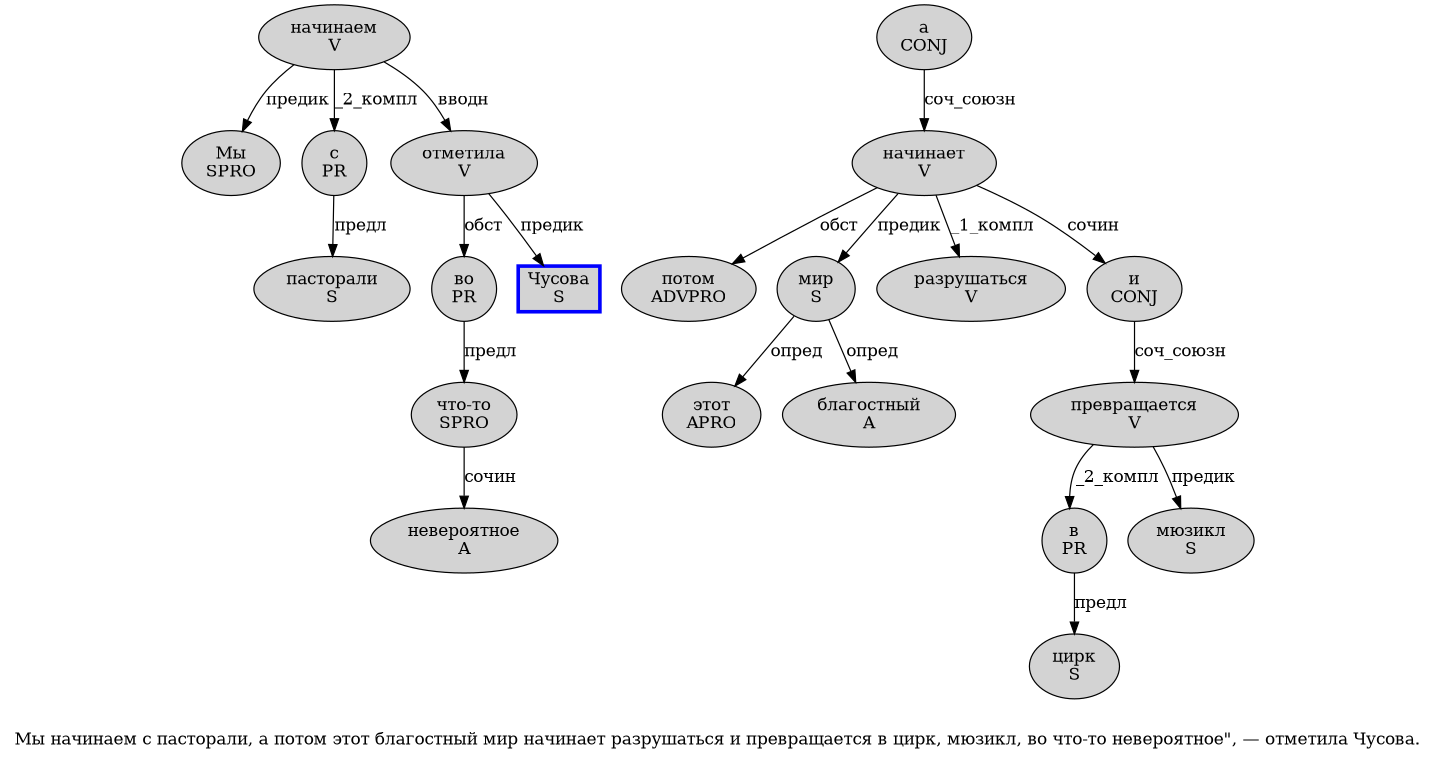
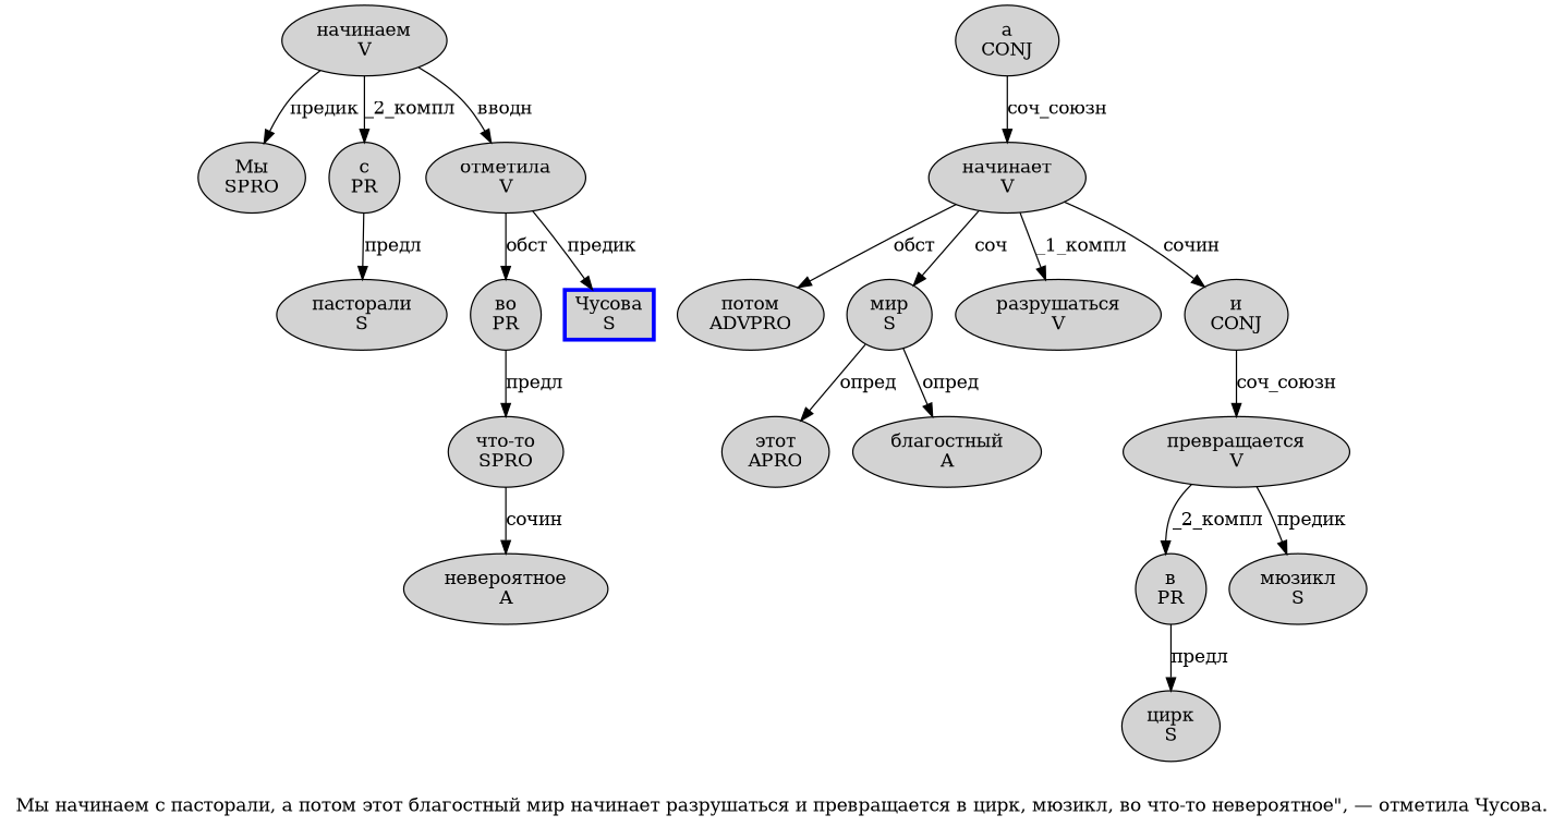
  digraph {
    label="Мы начинаем с пасторали, а потом этот благостный мир начинает разрушаться и превращается в цирк, мюзикл, во что-то невероятное\", — отметила Чусова."
    node [fillcolor=lightgray penwidth=1 shape=ellipse style=filled]
    n1 [label="Мы\nSPRO"]
    n2 [label="начинаем\nV"]
    n3 [label="с\nPR"]
    n4 [label="отметила\nV"]
    n5 [label="пасторали\nS"]
    n6 [label="а\nCONJ"]
    n7 [label="начинает\nV"]
    n8 [label="во\nPR"]
    n9 [color=blue label="Чусова\nS" penwidth=3 shape=box]
    n10 [label="потом\nADVPRO"]
    n11 [label="мир\nS"]
    n12 [label="разрушаться\nV"]
    n13 [label="и\nCONJ"]
    n14 [label="этот\nAPRO"]
    n15 [label="благостный\nA"]
    n16 [label="превращается\nV"]
    n17 [label="в\nPR"]
    n18 [label="мюзикл\nS"]
    n19 [label="цирк\nS"]
    n20 [label="что-то\nSPRO"]
    n21 [label="невероятное\nA"]
    n2 -> n1 [label="предик"]
    n2 -> n3 [label="_2_компл"]
    n2 -> n4 [label="вводн"]
    n3 -> n5 [label="предл"]
    n4 -> n8 [label="обст"]
    n4 -> n9 [label="предик"]
    n6 -> n7 [label="соч_союзн"]
    n7 -> n10 [label="обст"]
-   n7 -> n11 [label="предик"]
+   n7 -> n11 [label="соч"]
    n7 -> n12 [label="_1_компл"]
    n7 -> n13 [label="сочин"]
    n8 -> n20 [label="предл"]
    n11 -> n14 [label="опред"]
    n11 -> n15 [label="опред"]
    n13 -> n16 [label="соч_союзн"]
    n16 -> n17 [label="_2_компл"]
    n16 -> n18 [label="предик"]
    n17 -> n19 [label="предл"]
    n20 -> n21 [label="сочин"]
  }
